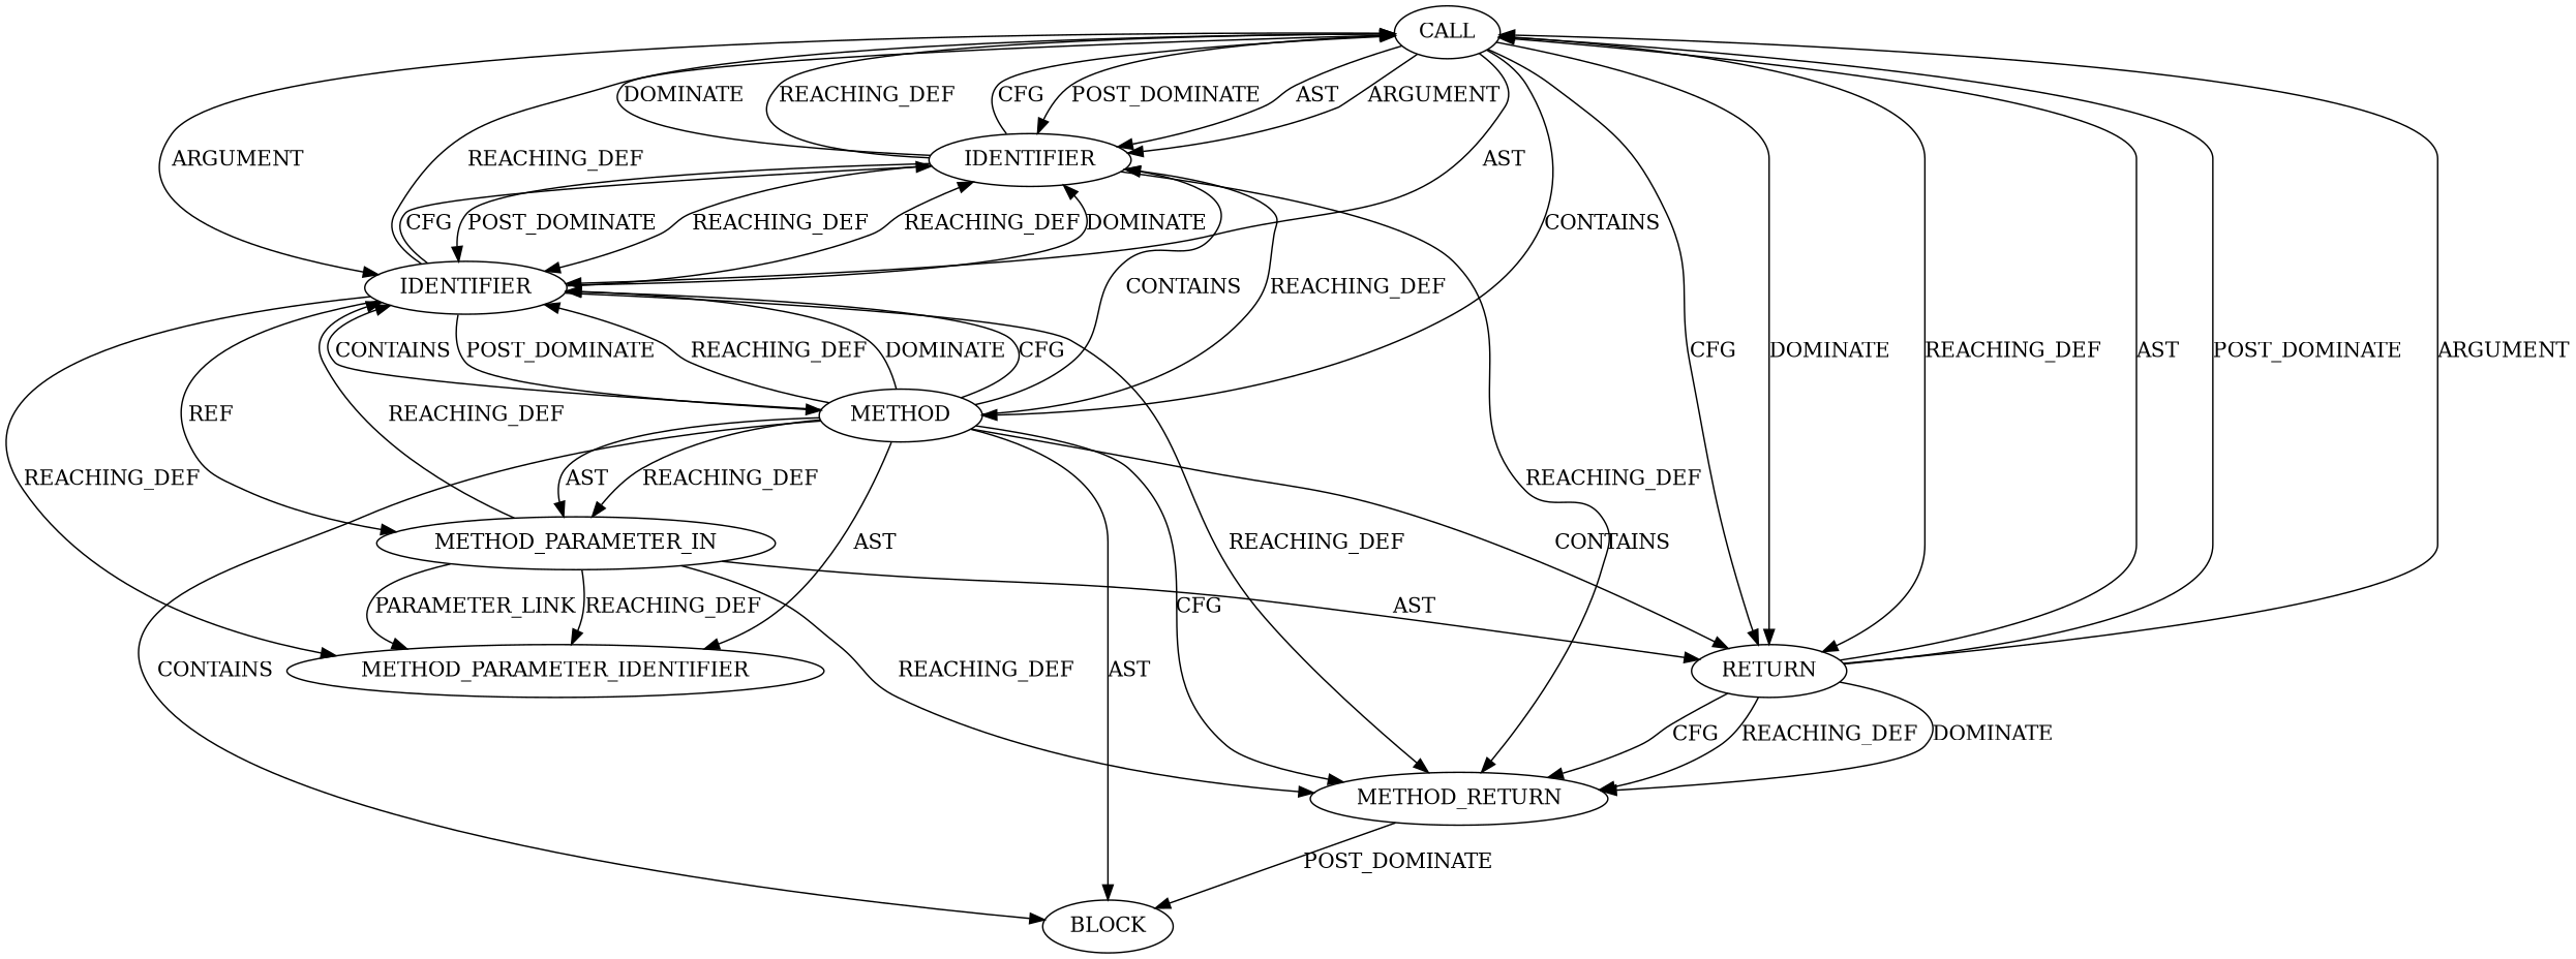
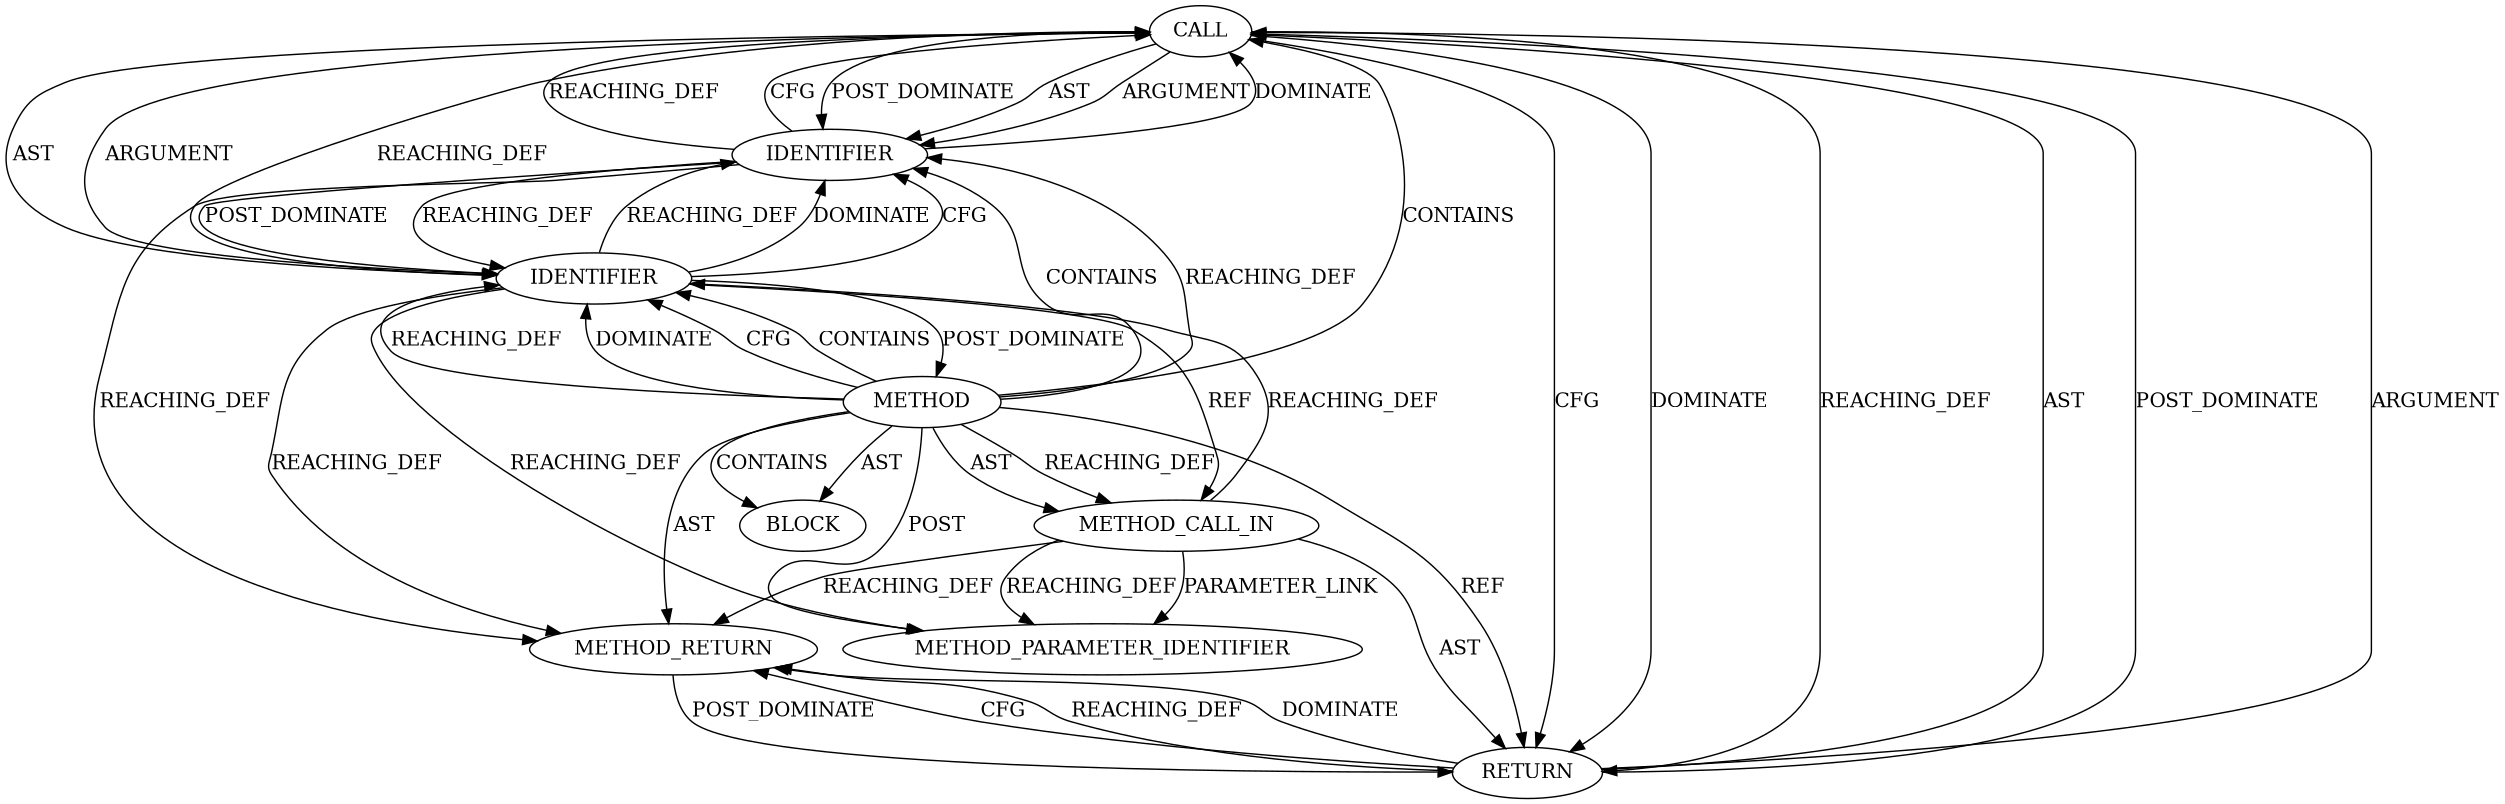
  digraph {
    node [CODE="int len" COLUMN_NUMBER=1 LINE_NUMBER=379 ORDER=1 TYPE_FULL_NAME=int]
    n1 [ARGUMENT_INDEX=-1 CODE="ALIGN(len, CEPH_GCM_BLOCK_LEN)" COLUMN_NUMBER=9 DISPATCH_TYPE=STATIC_DISPATCH METHOD_FULL_NAME=ALIGN NAME=ALIGN TYPE_FULL_NAME="<empty>" label=CALL]
    n2 [ARGUMENT_INDEX=2 CODE=CEPH_GCM_BLOCK_LEN COLUMN_NUMBER=20 NAME=CEPH_GCM_BLOCK_LEN ORDER=2 TYPE_FULL_NAME=ANY label=IDENTIFIER]
    n3 [ARGUMENT_INDEX=-1 CODE="return ALIGN(len, CEPH_GCM_BLOCK_LEN);" COLUMN_NUMBER=2 label=RETURN TYPE_FULL_NAME=""]
    n4 [ARGUMENT_INDEX=1 CODE=len COLUMN_NUMBER=15 NAME=len label=IDENTIFIER]
    n5 [CODE=RET EVALUATION_STRATEGY=BY_VALUE LINE_NUMBER=377 ORDER=3 label=METHOD_RETURN]
    n6 [COLUMN_NUMBER=23 EVALUATION_STRATEGY=BY_VALUE INDEX=1 IS_VARIADIC=false LINE_NUMBER=377 NAME=len label=METHOD_PARAMETER_IDENTIFIER]
-   n7 [COLUMN_NUMBER=23 EVALUATION_STRATEGY=BY_VALUE INDEX=1 IS_VARIADIC=false LINE_NUMBER=377 NAME=len label=METHOD_PARAMETER_IN]
+   n7 [COLUMN_NUMBER=23 EVALUATION_STRATEGY=BY_VALUE INDEX=1 IS_VARIADIC=false LINE_NUMBER=377 NAME=len label=METHOD_CALL_IN]
    n8 [AST_PARENT_FULL_NAME="messenger_v2.c:<global>" AST_PARENT_TYPE=TYPE_DECL CODE="static int padded_len(int len)\n{\n	return ALIGN(len, CEPH_GCM_BLOCK_LEN);\n}" COLUMN_NUMBER_END=1 FILENAME="messenger_v2.c" FULL_NAME=padded_len IS_EXTERNAL=false LINE_NUMBER=377 LINE_NUMBER_END=380 NAME=padded_len ORDER=26 SIGNATURE="int padded_len (int)" label=METHOD TYPE_FULL_NAME=""]
    n9 [ARGUMENT_INDEX=-1 CODE="{\n	return ALIGN(len, CEPH_GCM_BLOCK_LEN);\n}" LINE_NUMBER=378 ORDER=2 TYPE_FULL_NAME=void label=BLOCK]
    n1 -> n2 [label=POST_DOMINATE]
    n1 -> n2 [label=AST]
    n1 -> n2 [label=ARGUMENT]
    n1 -> n3 [label=CFG]
    n1 -> n3 [label=DOMINATE]
    n1 -> n3 [VARIABLE="ALIGN(len, CEPH_GCM_BLOCK_LEN)" label=REACHING_DEF]
    n1 -> n4 [label=AST]
    n1 -> n4 [label=ARGUMENT]
    n2 -> n1 [label=DOMINATE]
    n2 -> n1 [VARIABLE=CEPH_GCM_BLOCK_LEN label=REACHING_DEF]
    n2 -> n1 [label=CFG]
    n2 -> n4 [label=POST_DOMINATE]
    n2 -> n4 [VARIABLE=CEPH_GCM_BLOCK_LEN label=REACHING_DEF]
    n2 -> n5 [VARIABLE=CEPH_GCM_BLOCK_LEN label=REACHING_DEF]
    n3 -> n1 [label=AST]
    n3 -> n1 [label=POST_DOMINATE]
    n3 -> n1 [label=ARGUMENT]
    n3 -> n5 [label=CFG]
    n3 -> n5 [VARIABLE="<RET>" label=REACHING_DEF]
    n3 -> n5 [label=DOMINATE]
    n4 -> n1 [VARIABLE=len label=REACHING_DEF]
    n4 -> n2 [VARIABLE=len label=REACHING_DEF]
    n4 -> n2 [label=DOMINATE]
    n4 -> n2 [label=CFG]
    n4 -> n5 [VARIABLE=len label=REACHING_DEF]
    n4 -> n6 [VARIABLE=len label=REACHING_DEF]
    n4 -> n7 [label=REF]
    n4 -> n8 [label=POST_DOMINATE]
-   n5 -> n9 [label=POST_DOMINATE]
+   n5 -> n3 [label=POST_DOMINATE]
    n7 -> n3 [label=AST]
    n7 -> n4 [VARIABLE=len label=REACHING_DEF]
    n7 -> n5 [VARIABLE="ALIGN(len, CEPH_GCM_BLOCK_LEN)" label=REACHING_DEF]
    n7 -> n6 [VARIABLE=len label=REACHING_DEF]
    n7 -> n6 [label=PARAMETER_LINK]
-   n1 -> n8 [label=CONTAINS]
+   n8 -> n1 [label=CONTAINS]
    n8 -> n2 [label=REACHING_DEF]
    n8 -> n2 [label=CONTAINS]
-   n8 -> n3 [label=CONTAINS]
+   n8 -> n3 [label=REF]
    n8 -> n4 [label=REACHING_DEF]
    n8 -> n4 [label=DOMINATE]
    n8 -> n4 [label=CFG]
    n8 -> n4 [label=CONTAINS]
-   n8 -> n5 [label=CFG]
-   n8 -> n6 [label=AST]
+   n8 -> n5 [label=AST]
+   n8 -> n6 [label=POST]
    n8 -> n7 [label=AST]
    n8 -> n7 [label=REACHING_DEF]
    n8 -> n9 [label=CONTAINS]
    n8 -> n9 [label=AST]
  }
